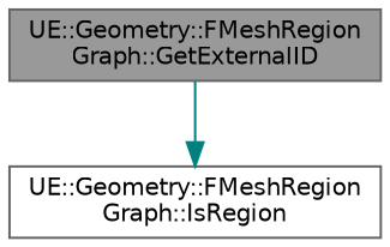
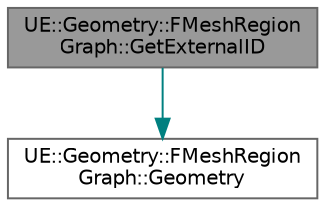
  digraph {
    rankdir=TB
    node [fontname=Helvetica fontsize=10 shape=box style=filled]
    n1 [color=gray40 fillcolor=grey60 fontcolor=black height=0.2 label="UE::Geometry::FMeshRegion\lGraph::GetExternalID" width=0.4]
-   n2 [color=grey40 fillcolor=white height=0.2 label="UE::Geometry::FMeshRegion\lGraph::IsRegion" width=0.4]
+   n2 [color=grey40 fillcolor=white height=0.2 label="UE::Geometry::FMeshRegion\lGraph::Geometry" width=0.4]
    n1 -> n2 [color=teal fontname=Helvetica fontsize=10 labelfontname=Helvetica labelfontsize=10 style=solid]
  }
